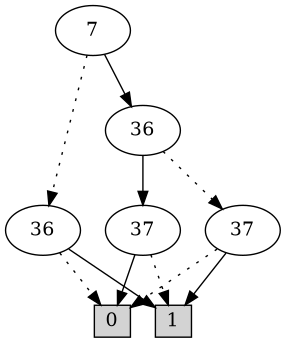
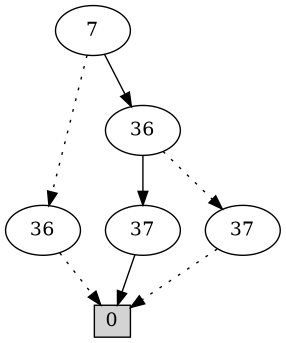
  digraph {
    edge [style=dotted]
    n1 [height=0.3 label=0 shape=box style=filled width=0.3]
-   n2 [height=0.3 label=1 shape=box style=filled width=0.3]
    n3 [label=7]
    n4 [label=36]
    n5 [label=36]
    n6 [label=37]
    n7 [label=37]
    n3 -> n4
    n3 -> n5 [style=filled]
    n4 -> n1
-   n4 -> n2 [style=filled]
    n5 -> n6
    n5 -> n7 [style=filled]
    n6 -> n1
-   n6 -> n2 [style=filled]
    n7 -> n1 [style=filled]
-   n7 -> n2
  }
